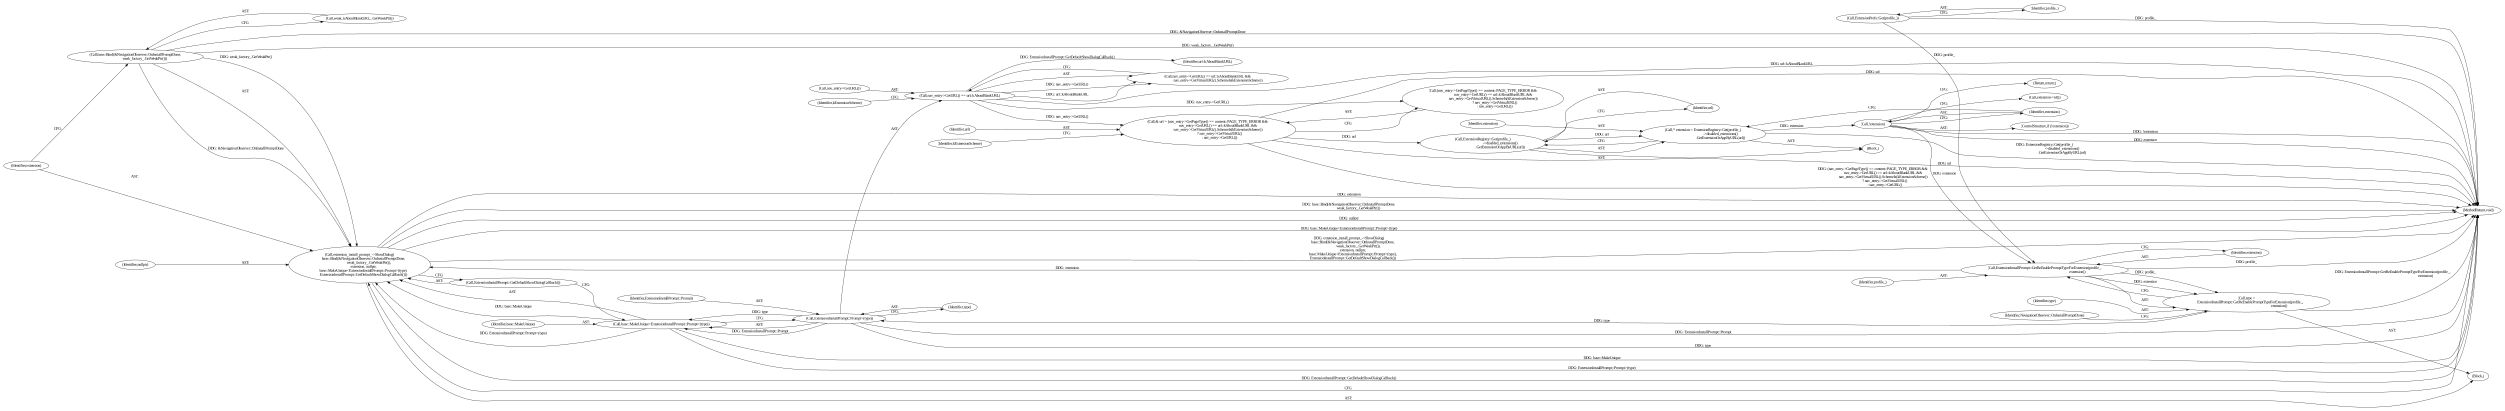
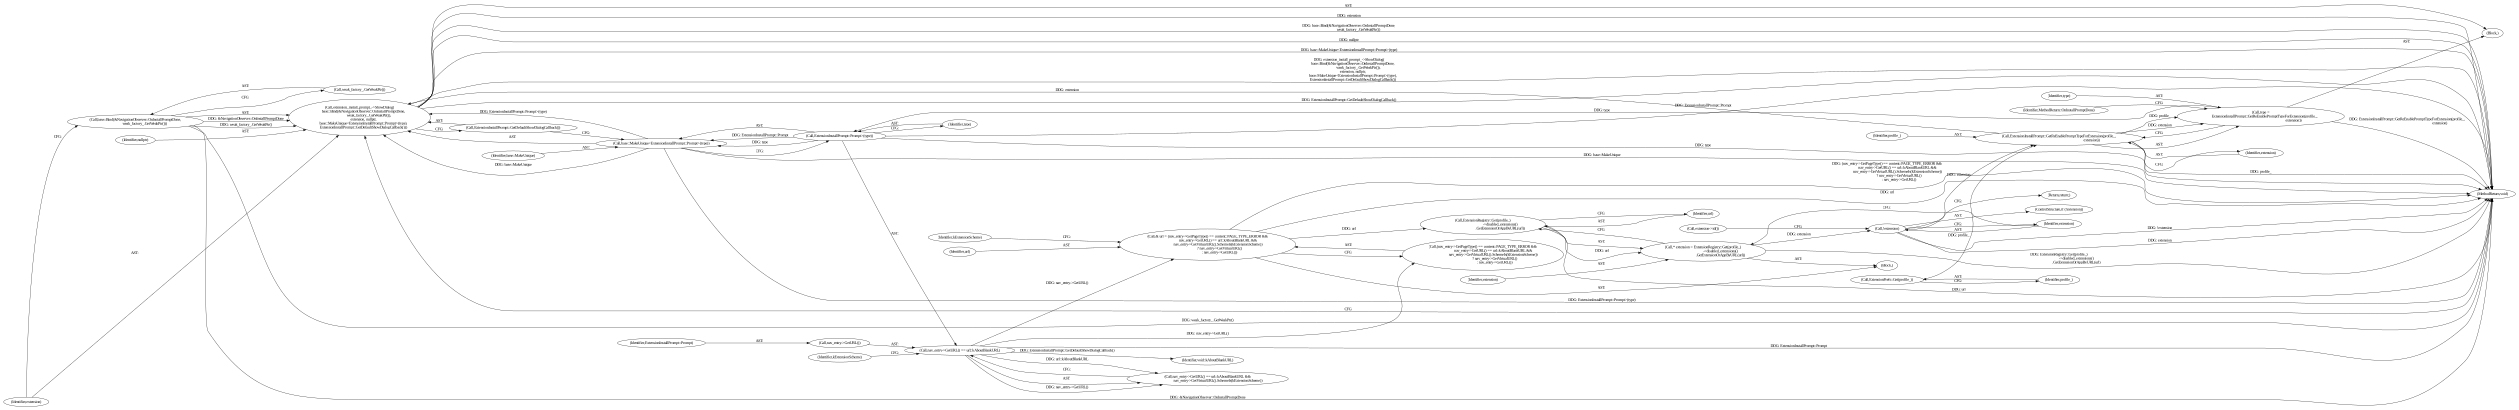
  digraph {
    fontname="Liberation Serif"
    rankdir=LR
    node [fontname="Liberation Serif"]
    edge [fontname="Liberation Serif"]
    n1 [label="(Call,extension_install_prompt_->ShowDialog(\n        base::Bind(&NavigationObserver::OnInstallPromptDone,\n                   weak_factory_.GetWeakPtr()),\n        extension, nullptr,\n        base::MakeUnique<ExtensionInstallPrompt::Prompt>(type),\n        ExtensionInstallPrompt::GetDefaultShowDialogCallback()))"]
    n2 [label="(MethodReturn,void)"]
    n3 [label="(Call,ExtensionInstallPrompt::GetDefaultShowDialogCallback())"]
    n4 [label="(Block,)"]
    n5 [label="(Call,base::MakeUnique<ExtensionInstallPrompt::Prompt>(type))"]
    n6 [label="(Call,base::Bind(&NavigationObserver::OnInstallPromptDone,\n                   weak_factory_.GetWeakPtr()))"]
-   n7 [label="(Call,weak_kAboutBlankURL_.GetWeakPtr())"]
+   n7 [label="(Call,weak_factory_.GetWeakPtr())"]
    n8 [label="(Call,ExtensionInstallPrompt::GetReEnablePromptTypeForExtension(profile_,\n                                                                  extension))"]
    n9 [label="(Call,type =\n        ExtensionInstallPrompt::GetReEnablePromptTypeForExtension(profile_,\n                                                                  extension))"]
    n10 [label="(Identifier,extension)"]
    n11 [label="(Call,ExtensionInstallPrompt::Prompt>(type))"]
    n12 [label="(Call,ExtensionPrefs::Get(profile_))"]
    n13 [label="(Identifier,profile_)"]
    n14 [label="(Call,!extension)"]
    n15 [label="(ControlStructure,if (!extension))"]
    n16 [label="(Identifier,extension)"]
    n17 [label="(Return,return;)"]
    n18 [label="(Call,* extension = ExtensionRegistry::Get(profile_)\n                                   ->disabled_extensions()\n                                   .GetExtensionOrAppByURL(url))"]
    n19 [label="(Call,ExtensionRegistry::Get(profile_)\n                                   ->disabled_extensions()\n                                   .GetExtensionOrAppByURL(url))"]
    n20 [label="(Block,)"]
    n21 [label="(Identifier,url)"]
    n22 [label="(Call,& url = (nav_entry->GetPageType() == content::PAGE_TYPE_ERROR &&\n                     nav_entry->GetURL() == url::kAboutBlankURL &&\n                     nav_entry->GetVirtualURL().SchemeIs(kExtensionScheme))\n                        ? nav_entry->GetVirtualURL()\n                        : nav_entry->GetURL())"]
    n23 [label="(Call,(nav_entry->GetPageType() == content::PAGE_TYPE_ERROR &&\n                     nav_entry->GetURL() == url::kAboutBlankURL &&\n                     nav_entry->GetVirtualURL().SchemeIs(kExtensionScheme))\n                        ? nav_entry->GetVirtualURL()\n                        : nav_entry->GetURL())"]
    n24 [label="(Call,nav_entry->GetURL() == url::kAboutBlankURL)"]
    n25 [label="(Call,nav_entry->GetURL() == url::kAboutBlankURL &&\n                     nav_entry->GetVirtualURL().SchemeIs(kExtensionScheme))"]
-   n26 [label="(Identifier,url::kAboutBlankURL)"]
+   n26 [label="(Identifier,void::kAboutBlankURL)"]
    n27 [label="(Identifier,type)"]
    n28 [label="(Identifier,url)"]
    n29 [label="(Call,nav_entry->GetURL())"]
    n30 [label="(Identifier,extension)"]
    n31 [label="(Identifier,profile_)"]
    n32 [label="(Identifier,ExtensionInstallPrompt::Prompt)"]
    n33 [label="(Identifier,nullptr)"]
    n34 [label="(Identifier,type)"]
    n35 [label="(Call,extension->id())"]
    n36 [label="(Identifier,kExtensionScheme)"]
-   n37 [label="(Identifier,NavigationObserver::OnInstallPromptDone)"]
+   n37 [label="(Identifier,MethodReturn::OnInstallPromptDone)"]
    n38 [label="(Identifier,extension)"]
    n39 [label="(Identifier,kExtensionScheme)"]
    n40 [label="(Identifier,base::MakeUnique)"]
    n1 -> n2 [label="DDG: extension"]
    n1 -> n2 [label="DDG: base::Bind(&NavigationObserver::OnInstallPromptDone,\n                   weak_factory_.GetWeakPtr())"]
    n1 -> n2 [label="DDG: nullptr"]
    n1 -> n2 [label="DDG: base::MakeUnique<ExtensionInstallPrompt::Prompt>(type)"]
    n1 -> n2 [label="DDG: extension_install_prompt_->ShowDialog(\n        base::Bind(&NavigationObserver::OnInstallPromptDone,\n                   weak_factory_.GetWeakPtr()),\n        extension, nullptr,\n        base::MakeUnique<ExtensionInstallPrompt::Prompt>(type),\n        ExtensionInstallPrompt::GetDefaultShowDialogCallback())"]
    n1 -> n2 [label="DDG: ExtensionInstallPrompt::GetDefaultShowDialogCallback()"]
    n1 -> n3 [label="CFG: "]
    n1 -> n4 [label="AST: "]
    n2 -> n1 [label="CFG: "]
    n3 -> n1 [label="AST: "]
    n3 -> n5 [label="CFG: "]
    n5 -> n1 [label="AST: "]
    n5 -> n1 [label="DDG: base::MakeUnique"]
    n5 -> n1 [label="DDG: ExtensionInstallPrompt::Prompt>(type)"]
    n5 -> n2 [label="DDG: base::MakeUnique"]
    n5 -> n2 [label="DDG: ExtensionInstallPrompt::Prompt>(type)"]
    n5 -> n11 [label="CFG: "]
    n6 -> n1 [label="AST: "]
    n6 -> n1 [label="DDG: &NavigationObserver::OnInstallPromptDone"]
    n6 -> n1 [label="DDG: weak_factory_.GetWeakPtr()"]
    n6 -> n2 [label="DDG: &NavigationObserver::OnInstallPromptDone"]
    n6 -> n2 [label="DDG: weak_factory_.GetWeakPtr()"]
    n6 -> n7 [label="CFG: "]
    n7 -> n6 [label="AST: "]
    n8 -> n1 [label="DDG: extension"]
    n8 -> n2 [label="DDG: profile_"]
    n8 -> n9 [label="AST: "]
    n8 -> n9 [label="DDG: profile_"]
    n8 -> n9 [label="DDG: extension"]
    n8 -> n10 [label="CFG: "]
    n9 -> n2 [label="DDG: ExtensionInstallPrompt::GetReEnablePromptTypeForExtension(profile_,\n                                                                  extension)"]
    n9 -> n4 [label="AST: "]
    n9 -> n8 [label="CFG: "]
    n9 -> n11 [label="DDG: type"]
    n10 -> n8 [label="AST: "]
    n11 -> n2 [label="DDG: ExtensionInstallPrompt::Prompt"]
    n11 -> n2 [label="DDG: type"]
    n11 -> n5 [label="AST: "]
    n11 -> n5 [label="DDG: ExtensionInstallPrompt::Prompt"]
    n11 -> n5 [label="DDG: type"]
    n11 -> n24 [label="AST: "]
    n11 -> n27 [label="CFG: "]
-   n12 -> n2 [label="DDG: profile_"]
    n12 -> n8 [label="DDG: profile_"]
    n12 -> n13 [label="CFG: "]
    n13 -> n12 [label="AST: "]
    n14 -> n2 [label="DDG: !extension"]
    n14 -> n2 [label="DDG: extension"]
    n14 -> n8 [label="DDG: extension"]
    n14 -> n15 [label="AST: "]
    n14 -> n16 [label="CFG: "]
    n14 -> n17 [label="CFG: "]
    n16 -> n14 [label="AST: "]
    n16 -> n18 [label="CFG: "]
    n18 -> n2 [label="DDG: ExtensionRegistry::Get(profile_)\n                                   ->disabled_extensions()\n                                   .GetExtensionOrAppByURL(url)"]
    n18 -> n14 [label="DDG: extension"]
    n18 -> n19 [label="CFG: "]
    n18 -> n20 [label="AST: "]
    n19 -> n2 [label="DDG: url"]
    n19 -> n18 [label="AST: "]
    n19 -> n18 [label="DDG: url"]
    n19 -> n21 [label="CFG: "]
    n21 -> n19 [label="AST: "]
    n22 -> n2 [label="DDG: (nav_entry->GetPageType() == content::PAGE_TYPE_ERROR &&\n                     nav_entry->GetURL() == url::kAboutBlankURL &&\n                     nav_entry->GetVirtualURL().SchemeIs(kExtensionScheme))\n                        ? nav_entry->GetVirtualURL()\n                        : nav_entry->GetURL()"]
    n22 -> n2 [label="DDG: url"]
    n22 -> n19 [label="DDG: url"]
    n22 -> n20 [label="AST: "]
    n22 -> n23 [label="CFG: "]
    n23 -> n22 [label="AST: "]
-   n24 -> n2 [label="DDG: url::kAboutBlankURL"]
+   n24 -> n2 [label="DDG: ExtensionInstallPrompt::Prompt"]
    n24 -> n22 [label="DDG: nav_entry->GetURL()"]
    n24 -> n23 [label="DDG: nav_entry->GetURL()"]
    n24 -> n25 [label="AST: "]
    n24 -> n25 [label="DDG: nav_entry->GetURL()"]
    n24 -> n25 [label="DDG: url::kAboutBlankURL"]
    n24 -> n26 [label="DDG: ExtensionInstallPrompt::GetDefaultShowDialogCallback()"]
    n25 -> n24 [label="CFG: "]
    n27 -> n11 [label="AST: "]
    n28 -> n22 [label="AST: "]
    n29 -> n24 [label="AST: "]
    n30 -> n18 [label="AST: "]
    n31 -> n8 [label="AST: "]
-   n32 -> n11 [label="AST: "]
+   n32 -> n29 [label="AST: "]
    n33 -> n1 [label="AST: "]
    n34 -> n9 [label="AST: "]
-   n14 -> n35 [label="CFG: "]
+   n35 -> n14 [label="CFG: "]
    n36 -> n24 [label="CFG: "]
    n37 -> n9 [label="CFG: "]
    n38 -> n1 [label="AST: "]
    n38 -> n6 [label="CFG: "]
    n39 -> n22 [label="CFG: "]
    n40 -> n5 [label="AST: "]
  }
